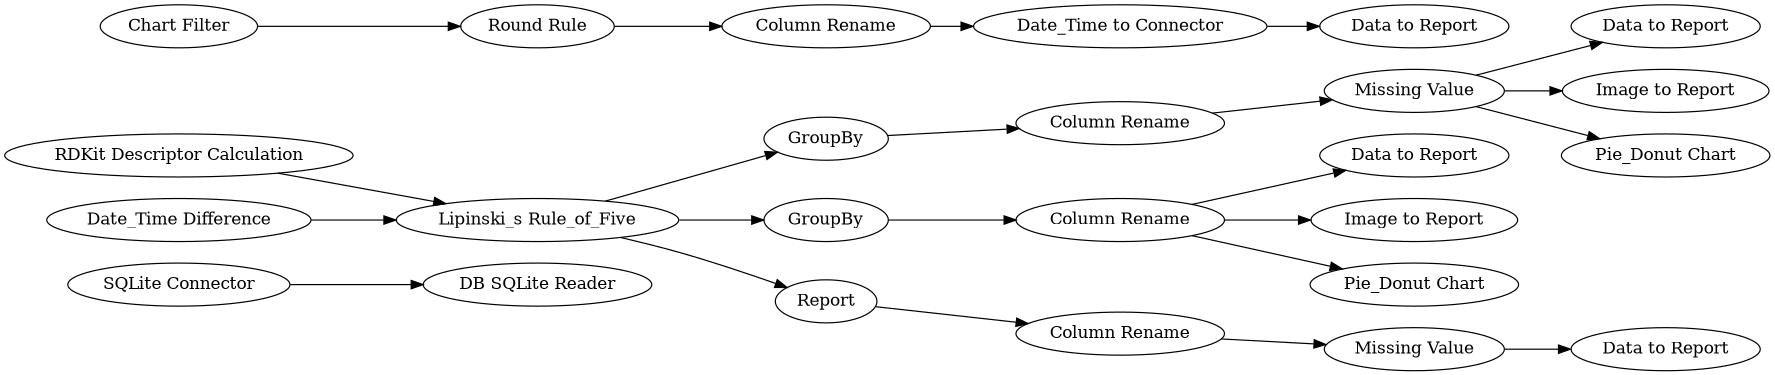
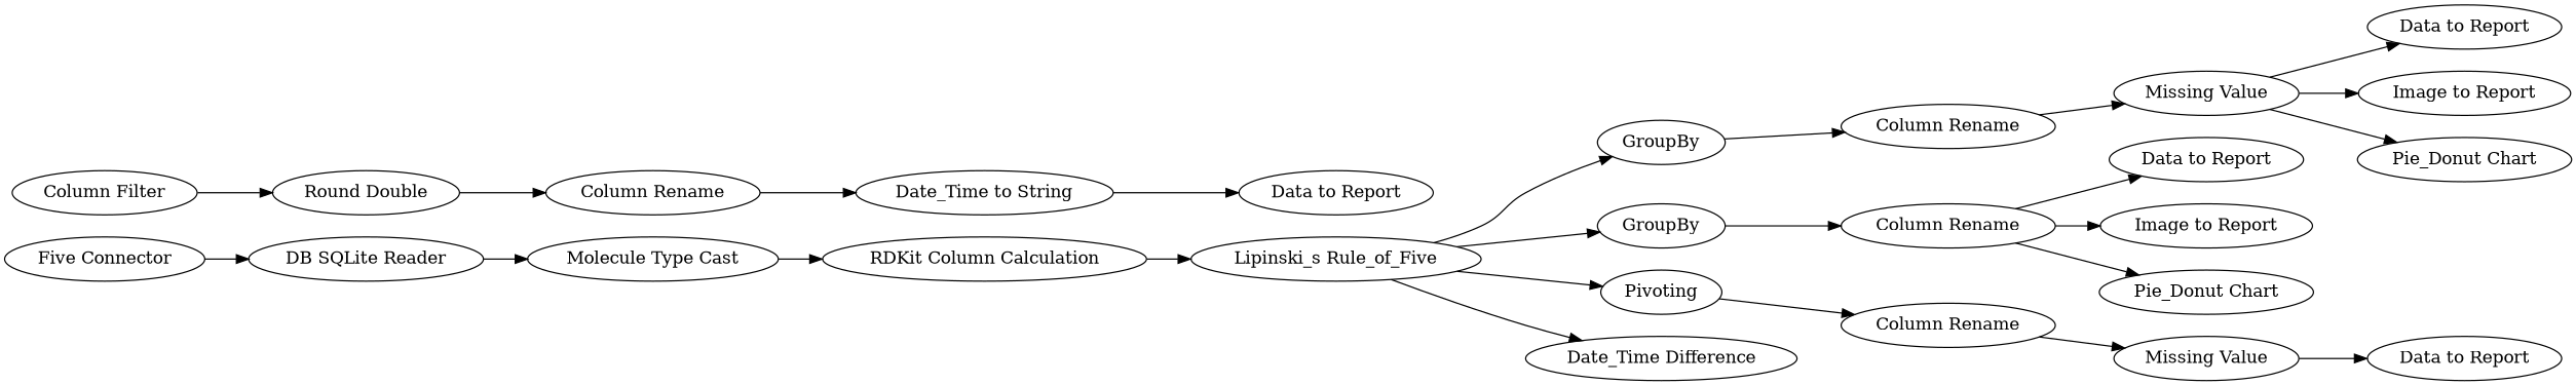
  digraph {
    rankdir=LR
-   n1 [label="SQLite Connector"]
+   n1 [label="Five Connector"]
    n2 [label="DB SQLite Reader"]
-   n4 [label="RDKit Descriptor Calculation"]
+   n3 [label="Molecule Type Cast"]
+   n4 [label="RDKit Column Calculation"]
    n5 [label="Lipinski_s Rule_of_Five"]
    n6 [label=GroupBy]
    n7 [label=GroupBy]
-   n8 [label=Report]
+   n8 [label=Pivoting]
    n9 [label="Date_Time Difference"]
    n10 [label="Column Rename"]
    n11 [label="Column Rename"]
    n12 [label="Column Rename"]
    n13 [label="Data to Report"]
    n14 [label="Data to Report"]
    n15 [label="Image to Report"]
    n16 [label="Image to Report"]
    n17 [label="Data to Report"]
    n18 [label="Data to Report"]
    n19 [label="Missing Value"]
    n20 [label="Pie_Donut Chart"]
    n21 [label="Pie_Donut Chart"]
    n22 [label="Missing Value"]
-   n23 [label="Chart Filter"]
-   n24 [label="Round Rule"]
+   n23 [label="Column Filter"]
+   n24 [label="Round Double"]
    n25 [label="Column Rename"]
-   n26 [label="Date_Time to Connector"]
+   n26 [label="Date_Time to String"]
    n1 -> n2
+   n2 -> n3
+   n3 -> n4
    n4 -> n5
    n5 -> n6
    n5 -> n7
    n5 -> n8
-   n9 -> n5
+   n5 -> n9
    n6 -> n10
    n7 -> n11
    n8 -> n12
    n10 -> n19
    n11 -> n14
    n11 -> n16
    n11 -> n21
    n12 -> n22
    n19 -> n13
    n19 -> n15
    n19 -> n20
    n22 -> n17
    n23 -> n24
    n24 -> n25
    n25 -> n26
    n26 -> n18
  }
